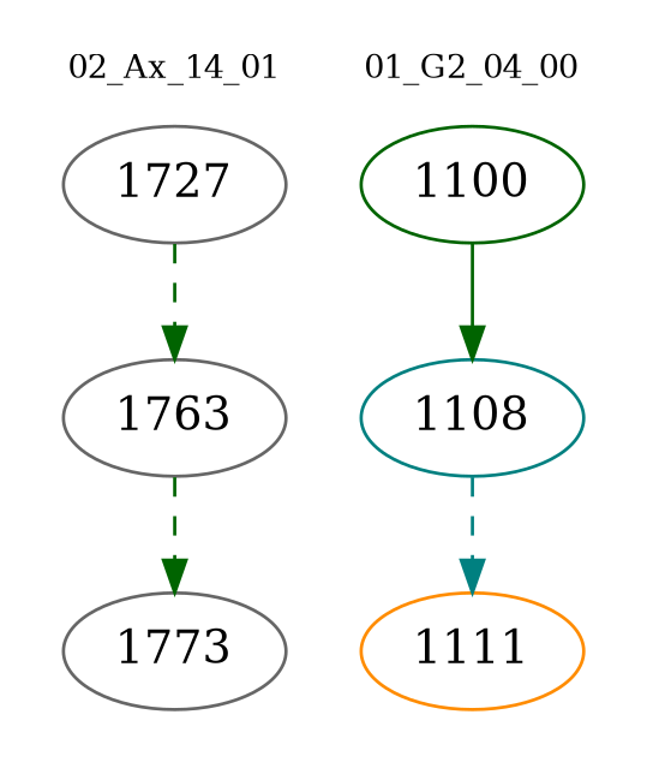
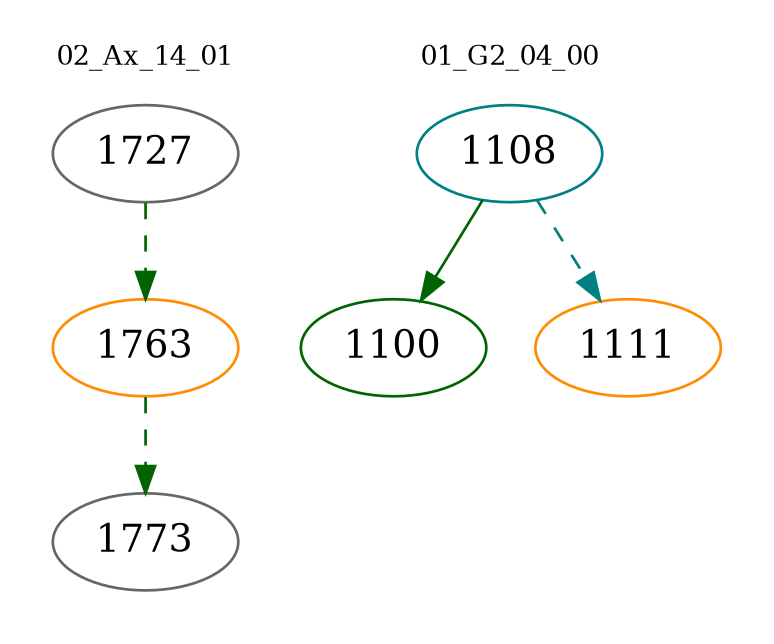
  digraph {
    node [color=darkorange]
    edge [color=darkgreen style=dashed]
-   n1 [color=gray40 label=1763]
+   n1 [label=1763]
    n2 [color=gray40 label=1727]
    n3 [color=gray40 label=1773]
    n4 [color=teal label=1108]
    n5 [color=darkgreen label=1100]
    n6 [label=1111]
    subgraph cluster_1 {
      color=white
      fontsize=10
      label="02_Ax_14_01"
      n1
      n2
      n3
    }
    subgraph cluster_2 {
      color=white
      fontsize=10
      label="01_G2_04_00"
      n4
      n5
      n6
    }
    n1 -> n3
    n2 -> n1
-   n5 -> n4 [style=solid]
+   n4 -> n5 [style=solid]
    n4 -> n6 [color=teal]
  }
